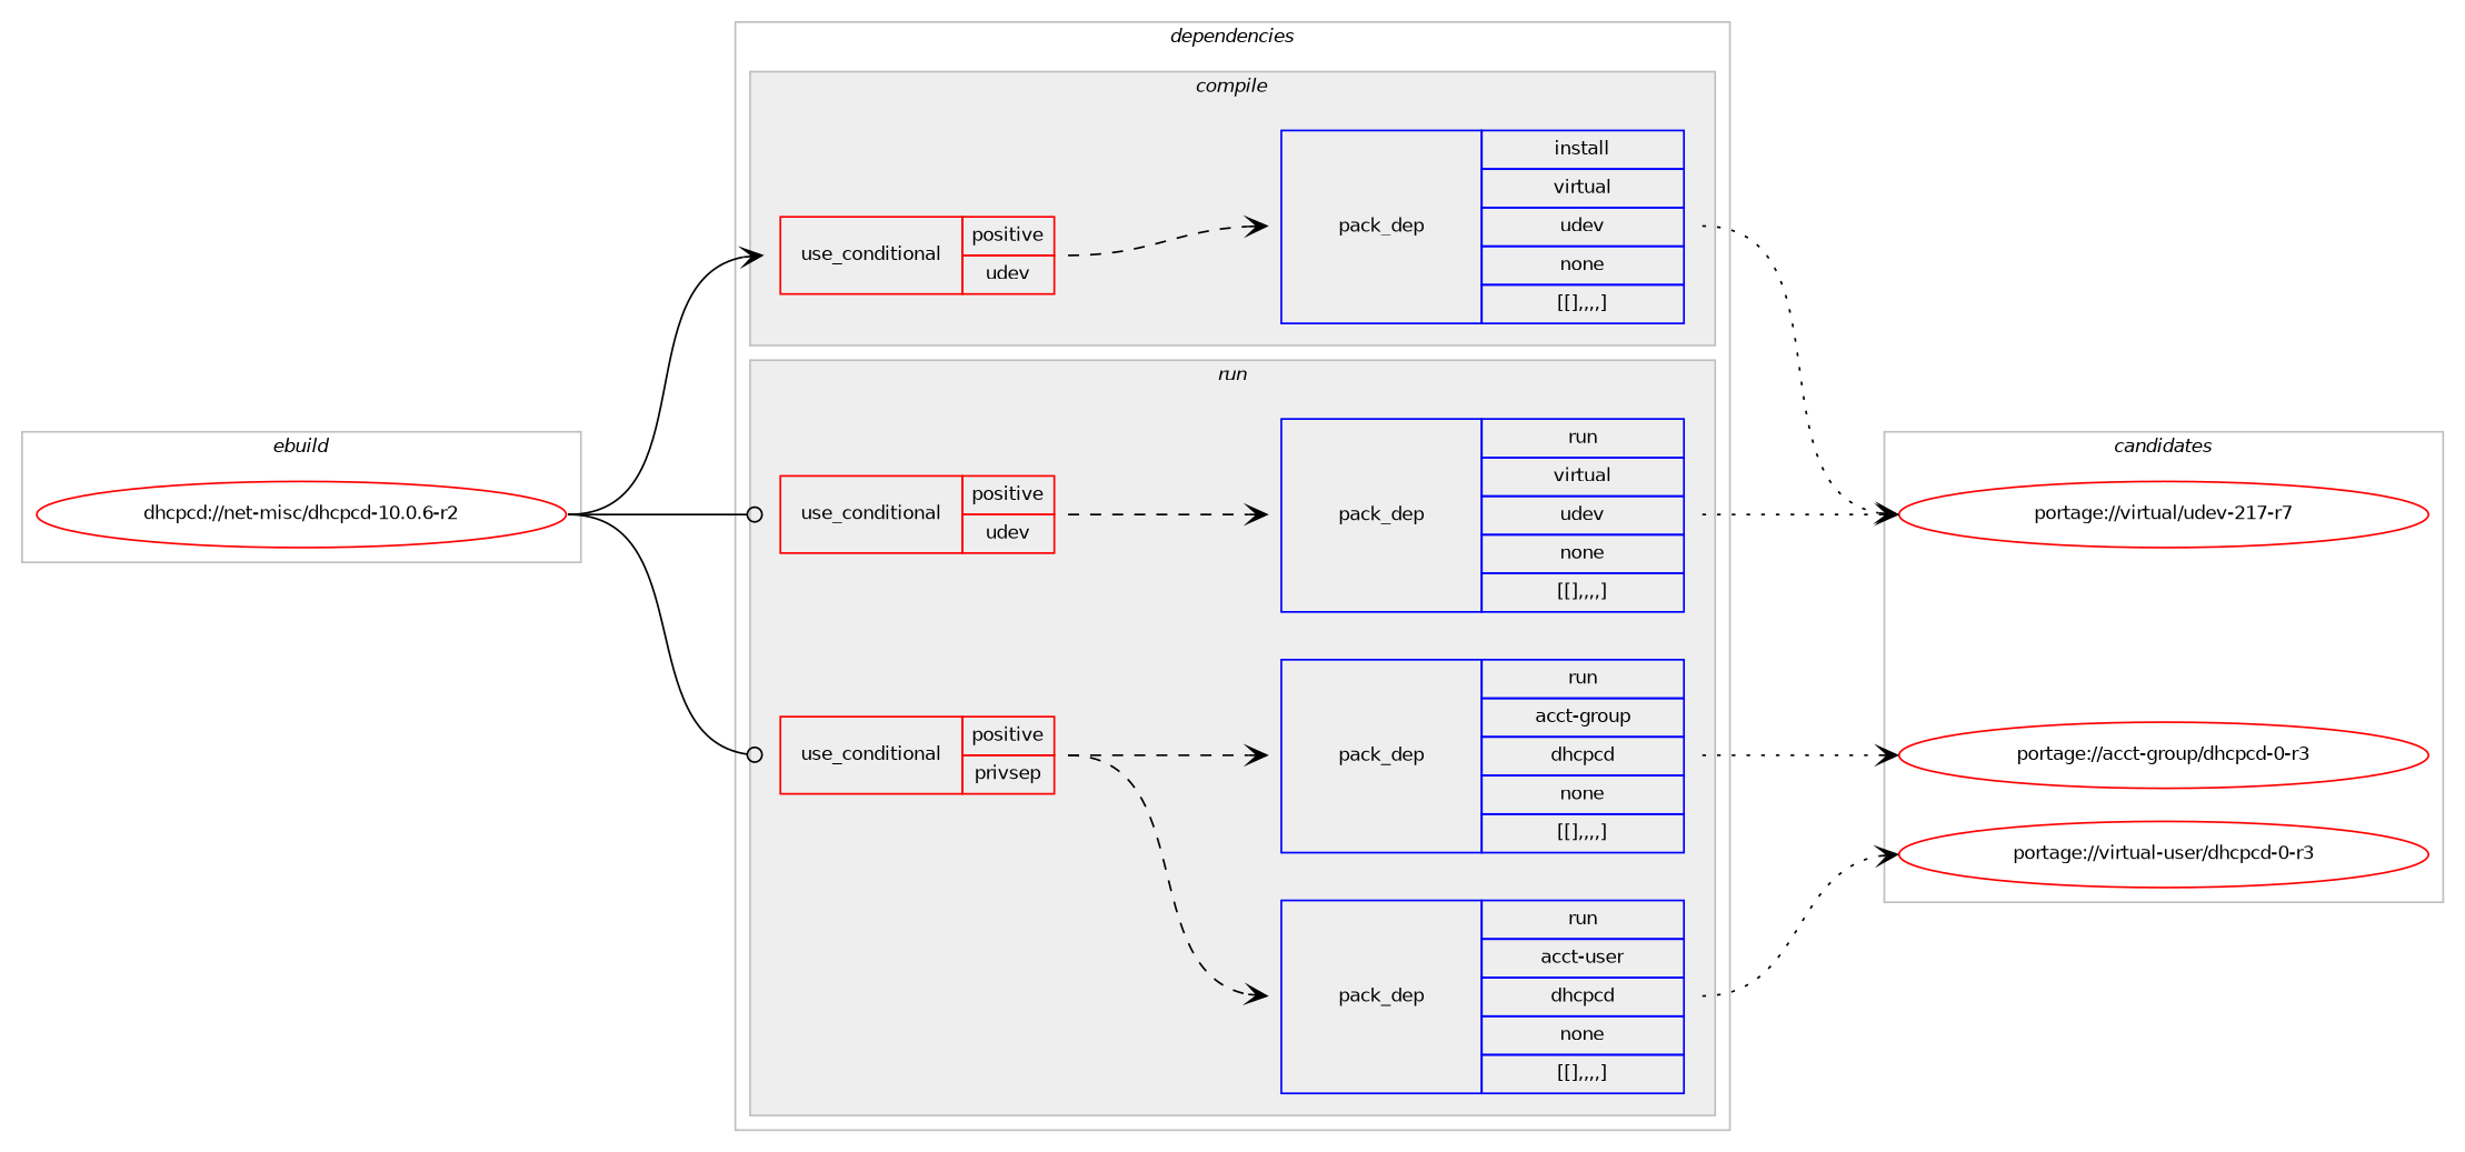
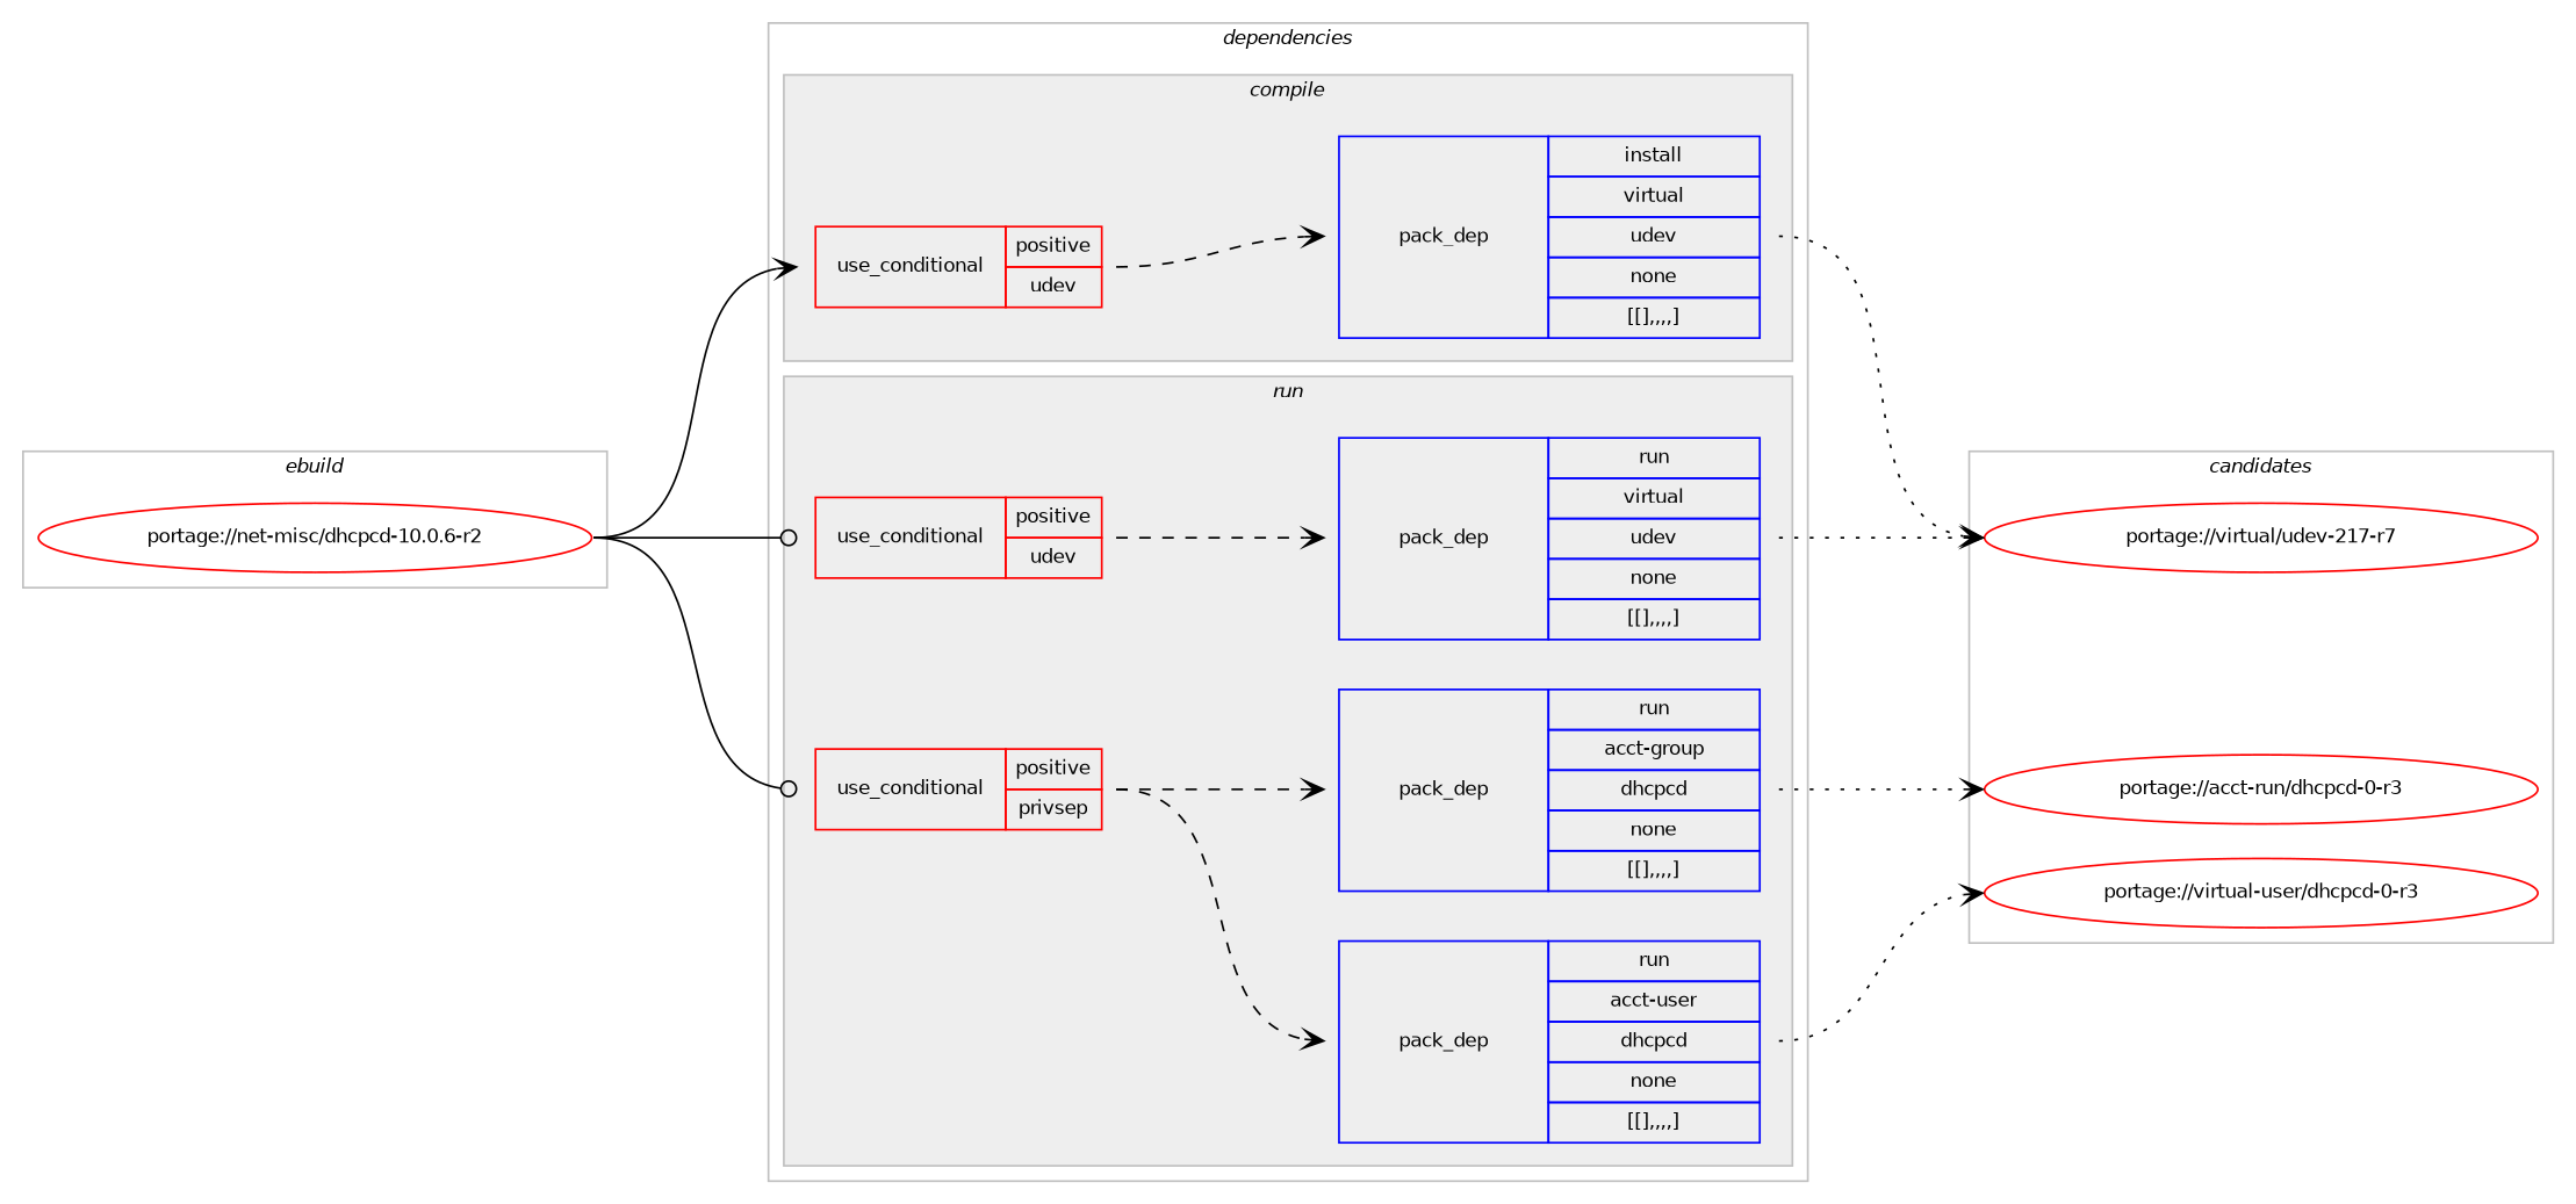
  digraph {
    compound=true
    concentrate=true
    fontname="DejaVu Sans"
    fontsize=10
    newrank=true
    rankdir=LR
    ranksep=1.5
    node [color=red fontname="DejaVu Sans" fontsize=10 shape=none]
    edge [arrowhead=vee fontname="DejaVu Sans" headport=w style=dotted tailport=e weight=20]
-   n1 [label="dhcpcd://net-misc/dhcpcd-10.0.6-r2" width=4 shape=""]
+   n1 [label="portage://net-misc/dhcpcd-10.0.6-r2" width=4 shape=""]
    n2 [color=blue label=<<TABLE BORDER="0" CELLBORDER="1" CELLSPACING="0" CELLPADDING="4" WIDTH="220"><TR><TD ROWSPAN="6" CELLPADDING="30">pack_dep</TD></TR><TR><TD WIDTH="110">install</TD></TR><TR><TD>virtual</TD></TR><TR><TD>udev</TD></TR><TR><TD>none</TD></TR><TR><TD>[[],,,,]</TD></TR></TABLE>>]
    n3 [label=<<TABLE BORDER="0" CELLBORDER="1" CELLSPACING="0" CELLPADDING="4"><TR><TD ROWSPAN="3" CELLPADDING="10">use_conditional</TD></TR><TR><TD>positive</TD></TR><TR><TD>udev</TD></TR></TABLE>>]
    n4 [color=blue label=<<TABLE BORDER="0" CELLBORDER="1" CELLSPACING="0" CELLPADDING="4" WIDTH="220"><TR><TD ROWSPAN="6" CELLPADDING="30">pack_dep</TD></TR><TR><TD WIDTH="110">run</TD></TR><TR><TD>acct-group</TD></TR><TR><TD>dhcpcd</TD></TR><TR><TD>none</TD></TR><TR><TD>[[],,,,]</TD></TR></TABLE>>]
    n5 [color=blue label=<<TABLE BORDER="0" CELLBORDER="1" CELLSPACING="0" CELLPADDING="4" WIDTH="220"><TR><TD ROWSPAN="6" CELLPADDING="30">pack_dep</TD></TR><TR><TD WIDTH="110">run</TD></TR><TR><TD>acct-user</TD></TR><TR><TD>dhcpcd</TD></TR><TR><TD>none</TD></TR><TR><TD>[[],,,,]</TD></TR></TABLE>>]
    n6 [label=<<TABLE BORDER="0" CELLBORDER="1" CELLSPACING="0" CELLPADDING="4"><TR><TD ROWSPAN="3" CELLPADDING="10">use_conditional</TD></TR><TR><TD>positive</TD></TR><TR><TD>privsep</TD></TR></TABLE>>]
    n7 [color=blue label=<<TABLE BORDER="0" CELLBORDER="1" CELLSPACING="0" CELLPADDING="4" WIDTH="220"><TR><TD ROWSPAN="6" CELLPADDING="30">pack_dep</TD></TR><TR><TD WIDTH="110">run</TD></TR><TR><TD>virtual</TD></TR><TR><TD>udev</TD></TR><TR><TD>none</TD></TR><TR><TD>[[],,,,]</TD></TR></TABLE>>]
    n8 [label=<<TABLE BORDER="0" CELLBORDER="1" CELLSPACING="0" CELLPADDING="4"><TR><TD ROWSPAN="3" CELLPADDING="10">use_conditional</TD></TR><TR><TD>positive</TD></TR><TR><TD>udev</TD></TR></TABLE>>]
    n9 [label="portage://virtual/udev-217-r7" width=4 shape=""]
-   n10 [label="portage://acct-group/dhcpcd-0-r3" width=4 shape=""]
+   n10 [label="portage://acct-run/dhcpcd-0-r3" width=4 shape=""]
    n11 [label="portage://virtual-user/dhcpcd-0-r3" width=4 shape=""]
    subgraph cluster_1 {
      color=gray
      label=<<i>ebuild</i>>
      n1
    }
    subgraph cluster_2 {
      color=gray
      label=<<i>dependencies</i>>
      subgraph cluster_3 {
        color=gray
        fillcolor="#eeeeee"
        label=<<i>compile</i>>
        style=filled
        subgraph sub_4 {
          color=gray
          fillcolor="#eeeeee"
          label=<<i>compile</i>>
          style=filled
          n3
          subgraph sub_5 {
            color=gray
            fillcolor="#eeeeee"
            label=<<i>compile</i>>
            style=filled
            n2
          }
        }
      }
      subgraph cluster_6 {
        color=gray
        fillcolor="#eeeeee"
        label=<<i>compile and run</i>>
        style=filled
      }
      subgraph cluster_7 {
        color=gray
        fillcolor="#eeeeee"
        label=<<i>run</i>>
        style=filled
        subgraph sub_8 {
          color=gray
          fillcolor="#eeeeee"
          label=<<i>run</i>>
          style=filled
          n6
          subgraph sub_9 {
            color=gray
            fillcolor="#eeeeee"
            label=<<i>run</i>>
            style=filled
            n4
          }
          subgraph sub_10 {
            color=gray
            fillcolor="#eeeeee"
            label=<<i>run</i>>
            style=filled
            n5
          }
        }
        subgraph sub_11 {
          color=gray
          fillcolor="#eeeeee"
          label=<<i>run</i>>
          style=filled
          n8
          subgraph sub_12 {
            color=gray
            fillcolor="#eeeeee"
            label=<<i>run</i>>
            style=filled
            n7
          }
        }
      }
    }
    subgraph cluster_13 {
      color=gray
      label=<<i>candidates</i>>
      rank=same
      subgraph sub_14 {
        color=black
        label=<<i>candidates</i>>
        nodesep=1
        rank=same
        n9
      }
      subgraph sub_15 {
        color=black
        label=<<i>candidates</i>>
        nodesep=1
        rank=same
        n10
      }
      subgraph sub_16 {
        color=black
        label=<<i>candidates</i>>
        nodesep=1
        rank=same
        n11
      }
      subgraph sub_17 {
        color=black
        label=<<i>candidates</i>>
        nodesep=1
        rank=same
        n9
      }
    }
    n1 -> n3 [style=solid]
    n1 -> n6 [arrowhead=odot style=solid]
    n1 -> n8 [arrowhead=odot style=solid]
    n2 -> n9 [weight=100]
    n3 -> n2 [style=dashed]
    n4 -> n10 [weight=100]
    n5 -> n11 [weight=100]
    n6 -> n4 [style=dashed]
    n6 -> n5 [style=dashed]
    n7 -> n9 [weight=100]
    n8 -> n7 [style=dashed]
  }
